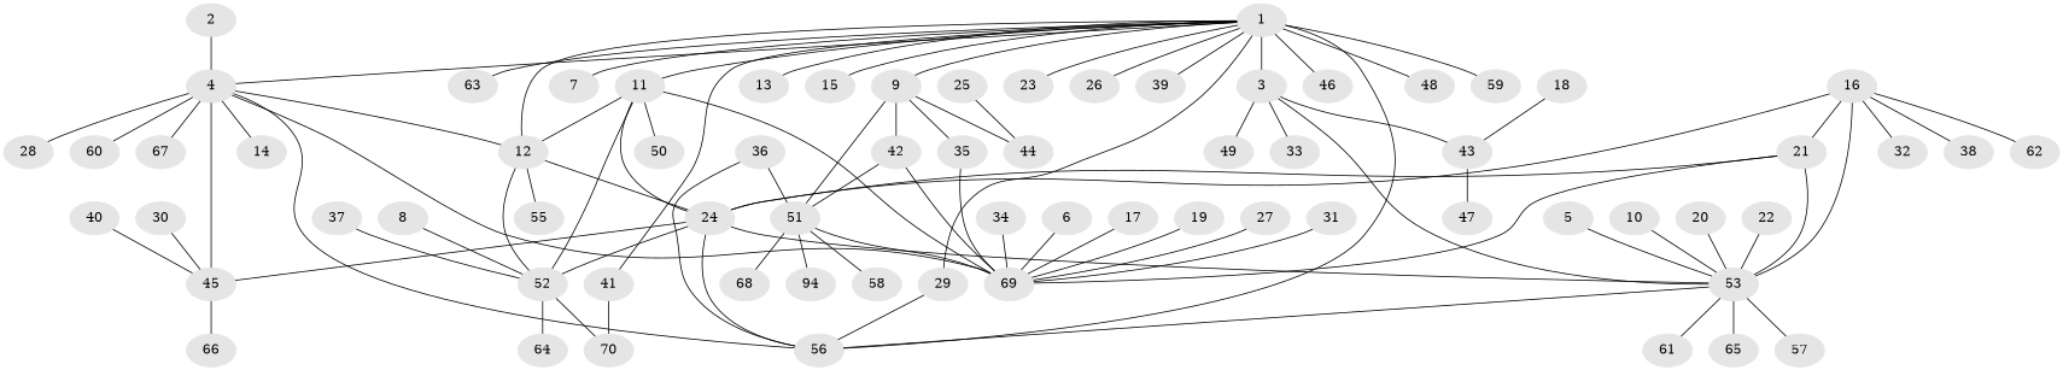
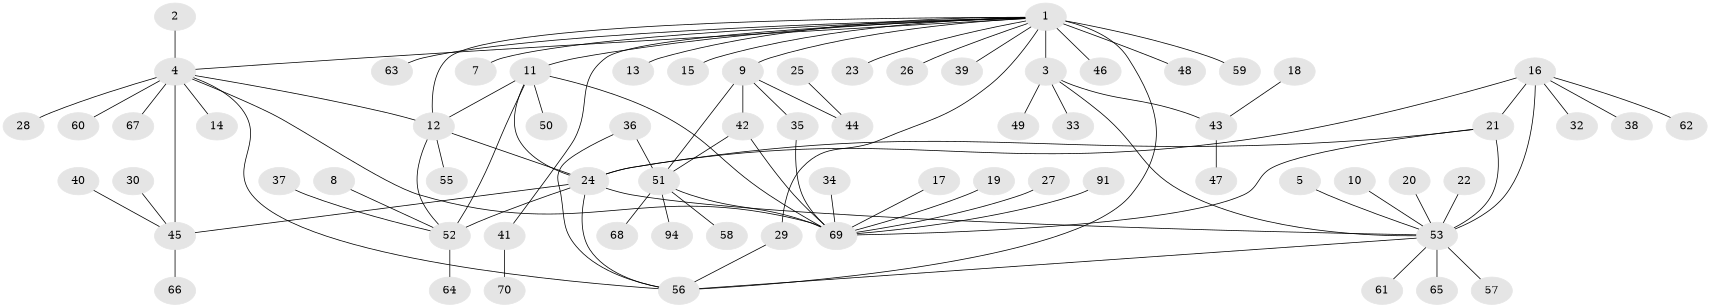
  graph {
    node [color=gray90 style=filled]
    edge [weight=1.0]
    1
    3
    4
    7
    9
    11
    12
    13
    15
    23
    26
    29
    39
    41
    46
    48
    56
    59
    63
    33
    43
    49
    53
    14
    28
    45
    60
    67
    69
    42
    44
    51
    35
    52
    24
    50
    55
    70
    2
    47
    57
    61
    65
    66
    5
-   6
    8
    64
    n49 [label=94]
    58
    68
    10
    16
    21
    32
    38
    62
    17
    18
    19
    20
    22
    25
    27
    30
-   31
+   31 [label=91]
    34
    36
    37
    40
    1 -- 3 [weight=12.0]
    1 -- 4
    1 -- 7
    1 -- 9
    1 -- 11
    1 -- 12
    1 -- 13
    1 -- 15
    1 -- 23
    1 -- 26
    1 -- 29
    1 -- 39
    1 -- 41
    1 -- 46
    1 -- 48
    1 -- 56
    1 -- 59
    1 -- 63
    3 -- 33
    3 -- 43
    3 -- 49
    3 -- 53
    4 -- 12
    4 -- 56
    4 -- 14
    4 -- 28
    4 -- 45 [weight=12.0]
    4 -- 60
    4 -- 67
    4 -- 69
    9 -- 42 [weight=2.0]
    9 -- 44
    9 -- 51 [weight=2.0]
    9 -- 35 [weight=6.0]
    11 -- 12 [weight=2.0]
    11 -- 69
    11 -- 52
    11 -- 24 [weight=3.0]
    11 -- 50
    12 -- 52 [weight=2.0]
    12 -- 24 [weight=6.0]
    12 -- 55
    29 -- 56
    41 -- 70
    43 -- 47
    53 -- 56
    53 -- 57
    53 -- 61
    53 -- 65
    45 -- 66
    42 -- 69 [weight=3.0]
    42 -- 51
    51 -- 69 [weight=3.0]
    51 -- n49
    51 -- 58
    51 -- 68
    35 -- 69
-   52 -- 70
    52 -- 64
    24 -- 56
    24 -- 53 [weight=4.0]
    24 -- 45
    24 -- 52 [weight=3.0]
    2 -- 4
    5 -- 53
-   6 -- 69
    8 -- 52
    10 -- 53
    16 -- 53 [weight=4.0]
    16 -- 24
    16 -- 21
    16 -- 32
    16 -- 38
    16 -- 62
    21 -- 53 [weight=4.0]
    21 -- 69
    21 -- 24
    17 -- 69
    18 -- 43
    19 -- 69
    20 -- 53
    22 -- 53
    25 -- 44
    27 -- 69
    30 -- 45
    31 -- 69
    34 -- 69
    36 -- 56
    36 -- 51
    37 -- 52
    40 -- 45
  }
